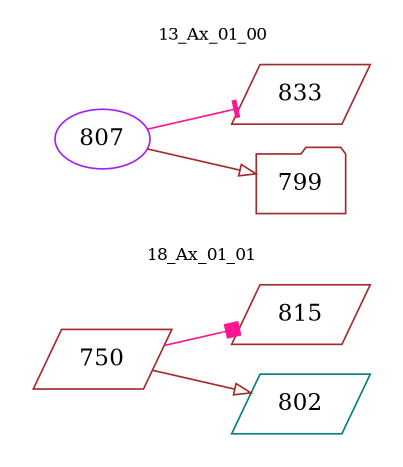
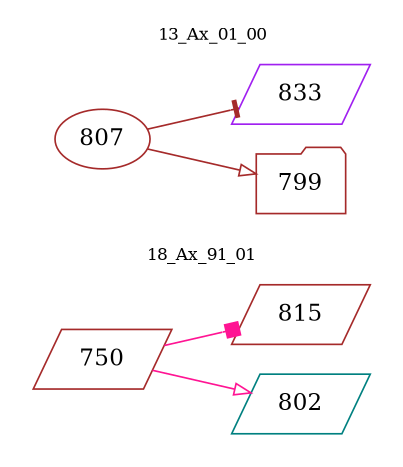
  digraph {
    rankdir=LR
    node [color=brown shape=parallelogram]
    edge [arrowhead=onormal color=brown]
    n1 [label=750]
    n2 [color=teal label=802]
    n3 [label=815]
-   n4 [color=purple label=807 shape=ellipse]
+   n4 [label=807 shape=ellipse]
    n5 [label=799 shape=folder]
-   n6 [label=833]
+   n6 [color=purple label=833]
    subgraph cluster_1 {
      color=white
      fontsize=10
-     label="18_Ax_01_01"
+     label="18_Ax_91_01"
      n1
      n2
      n3
    }
    subgraph cluster_2 {
      color=white
      fontsize=10
      label="13_Ax_01_00"
      n4
      n5
      n6
    }
-   n1 -> n2
+   n1 -> n2 [color=deeppink]
    n1 -> n3 [arrowhead=box color=deeppink]
    n4 -> n5
-   n4 -> n6 [arrowhead=tee color=deeppink]
+   n4 -> n6 [arrowhead=tee]
  }
